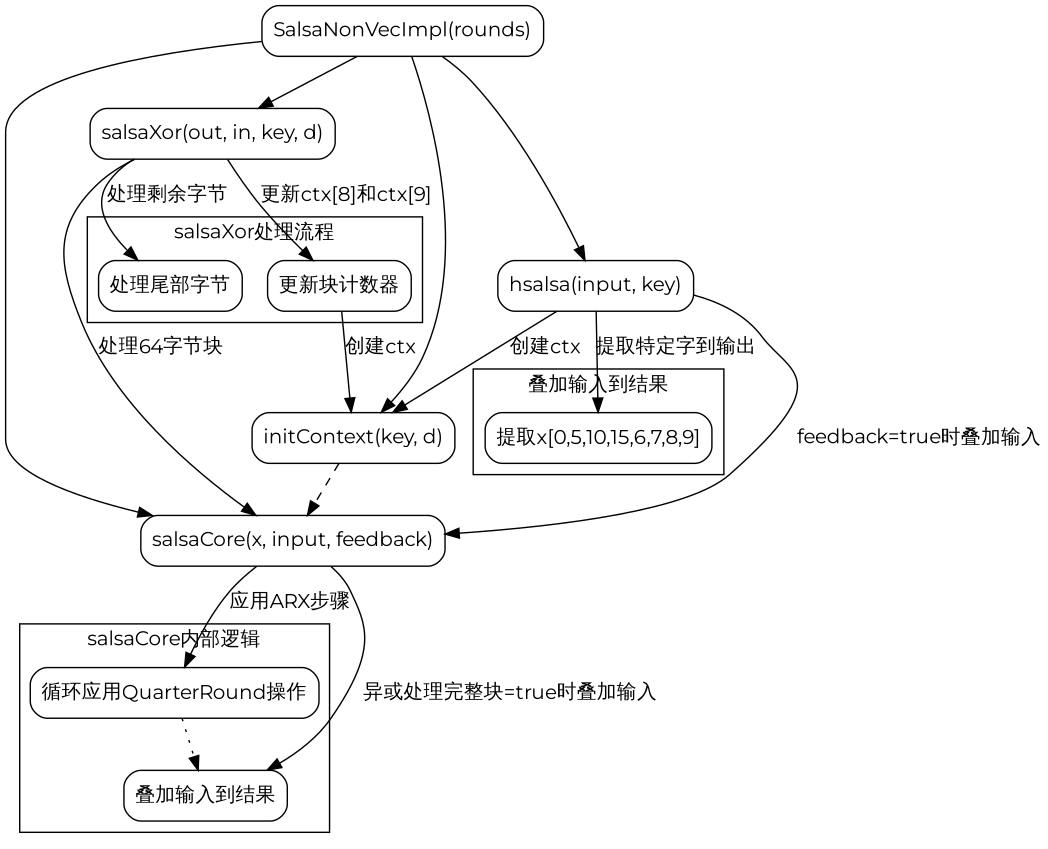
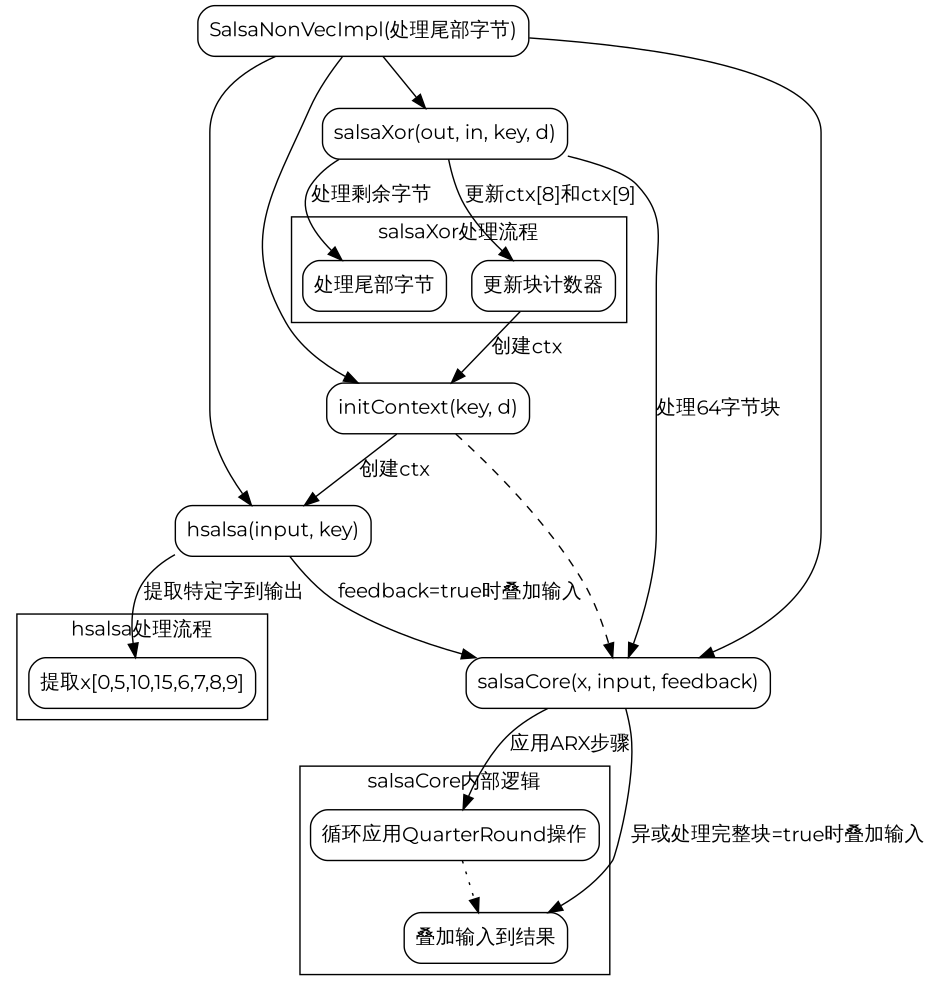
  digraph {
    fontname=Montserrat
    rankdir=TB
    node [fontname=Montserrat shape=rectangle style=rounded]
    edge [fontname=Montserrat]
    n1 [label="循环应用QuarterRound操作"]
    n2 [label="叠加输入到结果"]
    n3 [label="更新块计数器"]
    n4 [label="处理尾部字节"]
    n5 [label="提取x[0,5,10,15,6,7,8,9]"]
    n6 [label="initContext(key, d)"]
-   n7 [label="SalsaNonVecImpl(rounds)"]
+   n7 [label="SalsaNonVecImpl(处理尾部字节)"]
    n8 [label="salsaCore(x, input, feedback)"]
    n9 [label="salsaXor(out, in, key, d)"]
    n10 [label="hsalsa(input, key)"]
    subgraph cluster_1 {
      label="salsaCore内部逻辑"
      n1
      n2
    }
    subgraph cluster_2 {
      label="salsaXor处理流程"
      n3
      n4
    }
    subgraph cluster_3 {
-     label="叠加输入到结果"
+     label="hsalsa处理流程"
      n5
    }
    n1 -> n2 [fontsize=10 style=dotted]
    n3 -> n6 [label="创建ctx"]
    n6 -> n8 [fontsize=10 style=dashed]
    n7 -> n6
    n7 -> n8
    n7 -> n9
    n7 -> n10
    n8 -> n1 [label="应用ARX步骤"]
    n8 -> n2 [label="异或处理完整块=true时叠加输入"]
    n9 -> n3 [label="更新ctx[8]和ctx[9]"]
    n9 -> n4 [label="处理剩余字节"]
    n9 -> n8 [label="处理64字节块"]
    n10 -> n5 [label="提取特定字到输出"]
-   n10 -> n6 [label="创建ctx"]
+   n6 -> n10 [label="创建ctx"]
    n10 -> n8 [label="feedback=true时叠加输入"]
  }
